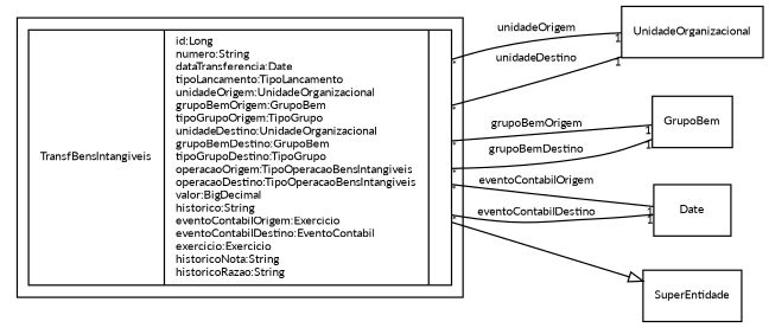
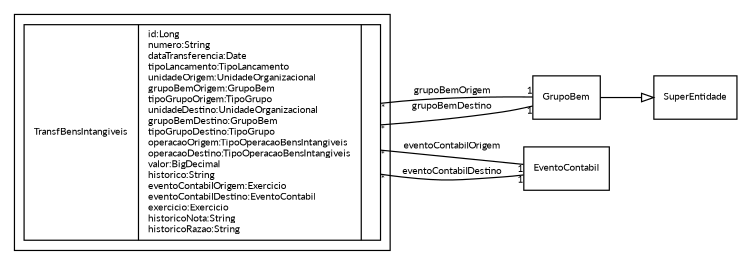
  digraph {
    fontname=Lato
    fontsize=8
    rankdir=LR
    node [fontname=Lato fontsize=8 shape=record]
    edge [arrowhead=none fontname=Lato fontsize=8 headlabel=1 taillabel="*"]
    n1 [label="{TransfBensIntangiveis|id:Long\lnumero:String\ldataTransferencia:Date\ltipoLancamento:TipoLancamento\lunidadeOrigem:UnidadeOrganizacional\lgrupoBemOrigem:GrupoBem\ltipoGrupoOrigem:TipoGrupo\lunidadeDestino:UnidadeOrganizacional\lgrupoBemDestino:GrupoBem\ltipoGrupoDestino:TipoGrupo\loperacaoOrigem:TipoOperacaoBensIntangiveis\loperacaoDestino:TipoOperacaoBensIntangiveis\lvalor:BigDecimal\lhistorico:String\leventoContabilOrigem:Exercicio\leventoContabilDestino:EventoContabil\lexercicio:Exercicio\lhistoricoNota:String\lhistoricoRazao:String\l|\l}"]
-   UnidadeOrganizacional
    GrupoBem
-   EventoContabil [label=Date]
+   EventoContabil
    SuperEntidade
    subgraph cluster_1 {
      n1
    }
-   n1 -> UnidadeOrganizacional [label=unidadeOrigem]
-   n1 -> UnidadeOrganizacional [label=unidadeDestino]
    n1 -> GrupoBem [label=grupoBemOrigem]
    n1 -> GrupoBem [label=grupoBemDestino]
    n1 -> EventoContabil [label=eventoContabilOrigem]
    n1 -> EventoContabil [label=eventoContabilDestino]
-   n1 -> SuperEntidade [arrowhead=empty headlabel="" taillabel=""]
+   GrupoBem -> SuperEntidade [arrowhead=empty headlabel="" taillabel=""]
  }
